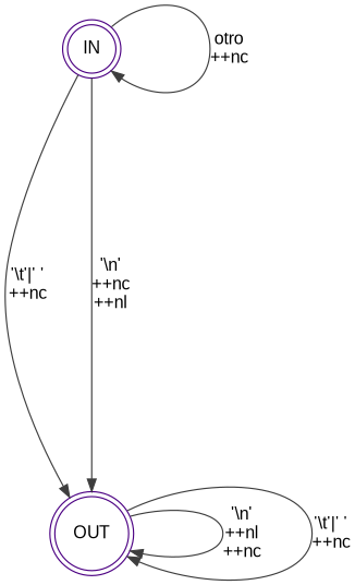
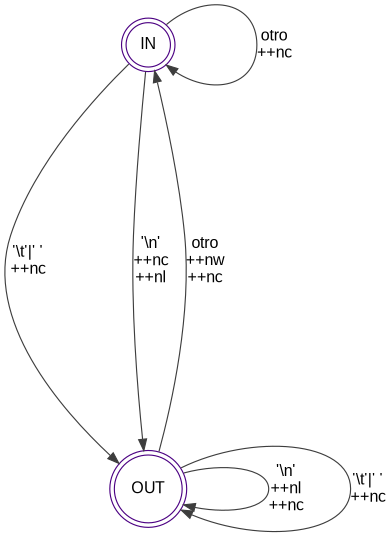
  digraph {
    nodesep=1
    rankdir=TB
    ranksep=4
    fontname="Liberation Sans"
    node [color=indigo shape=doublecircle fontname="Liberation Sans"]
    edge [color=grey24 fontname="Liberation Sans"]
    IN
    OUT
    IN -> IN [label="otro\n++nc"]
    IN -> OUT [label="'\\t'|' '\n++nc"]
    IN -> OUT [label="'\\n'\n++nc\n++nl"]
+   OUT -> IN [label="otro\n++nw\n++nc"]
    OUT -> OUT [label="'\\n'\n++nl\n++nc"]
    OUT -> OUT [label="'\\t'|' '\n++nc"]
  }
